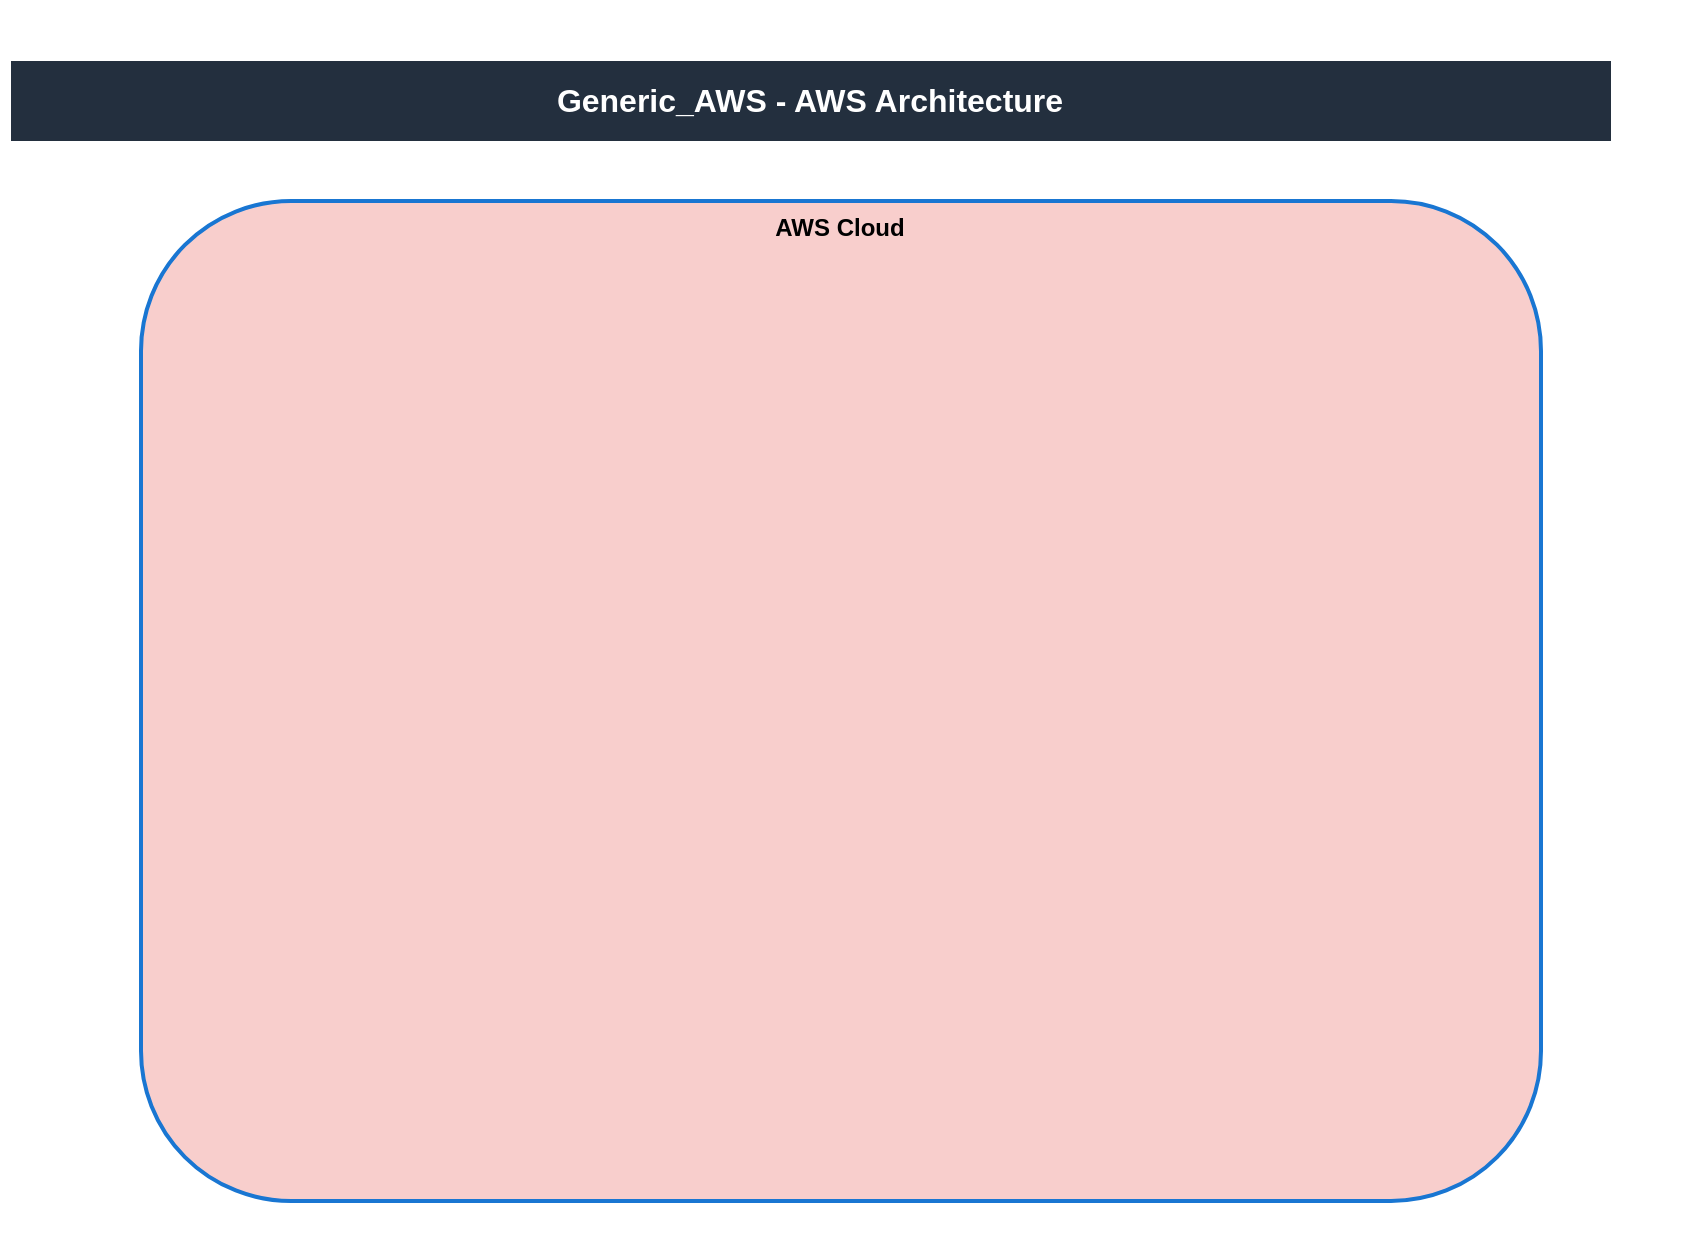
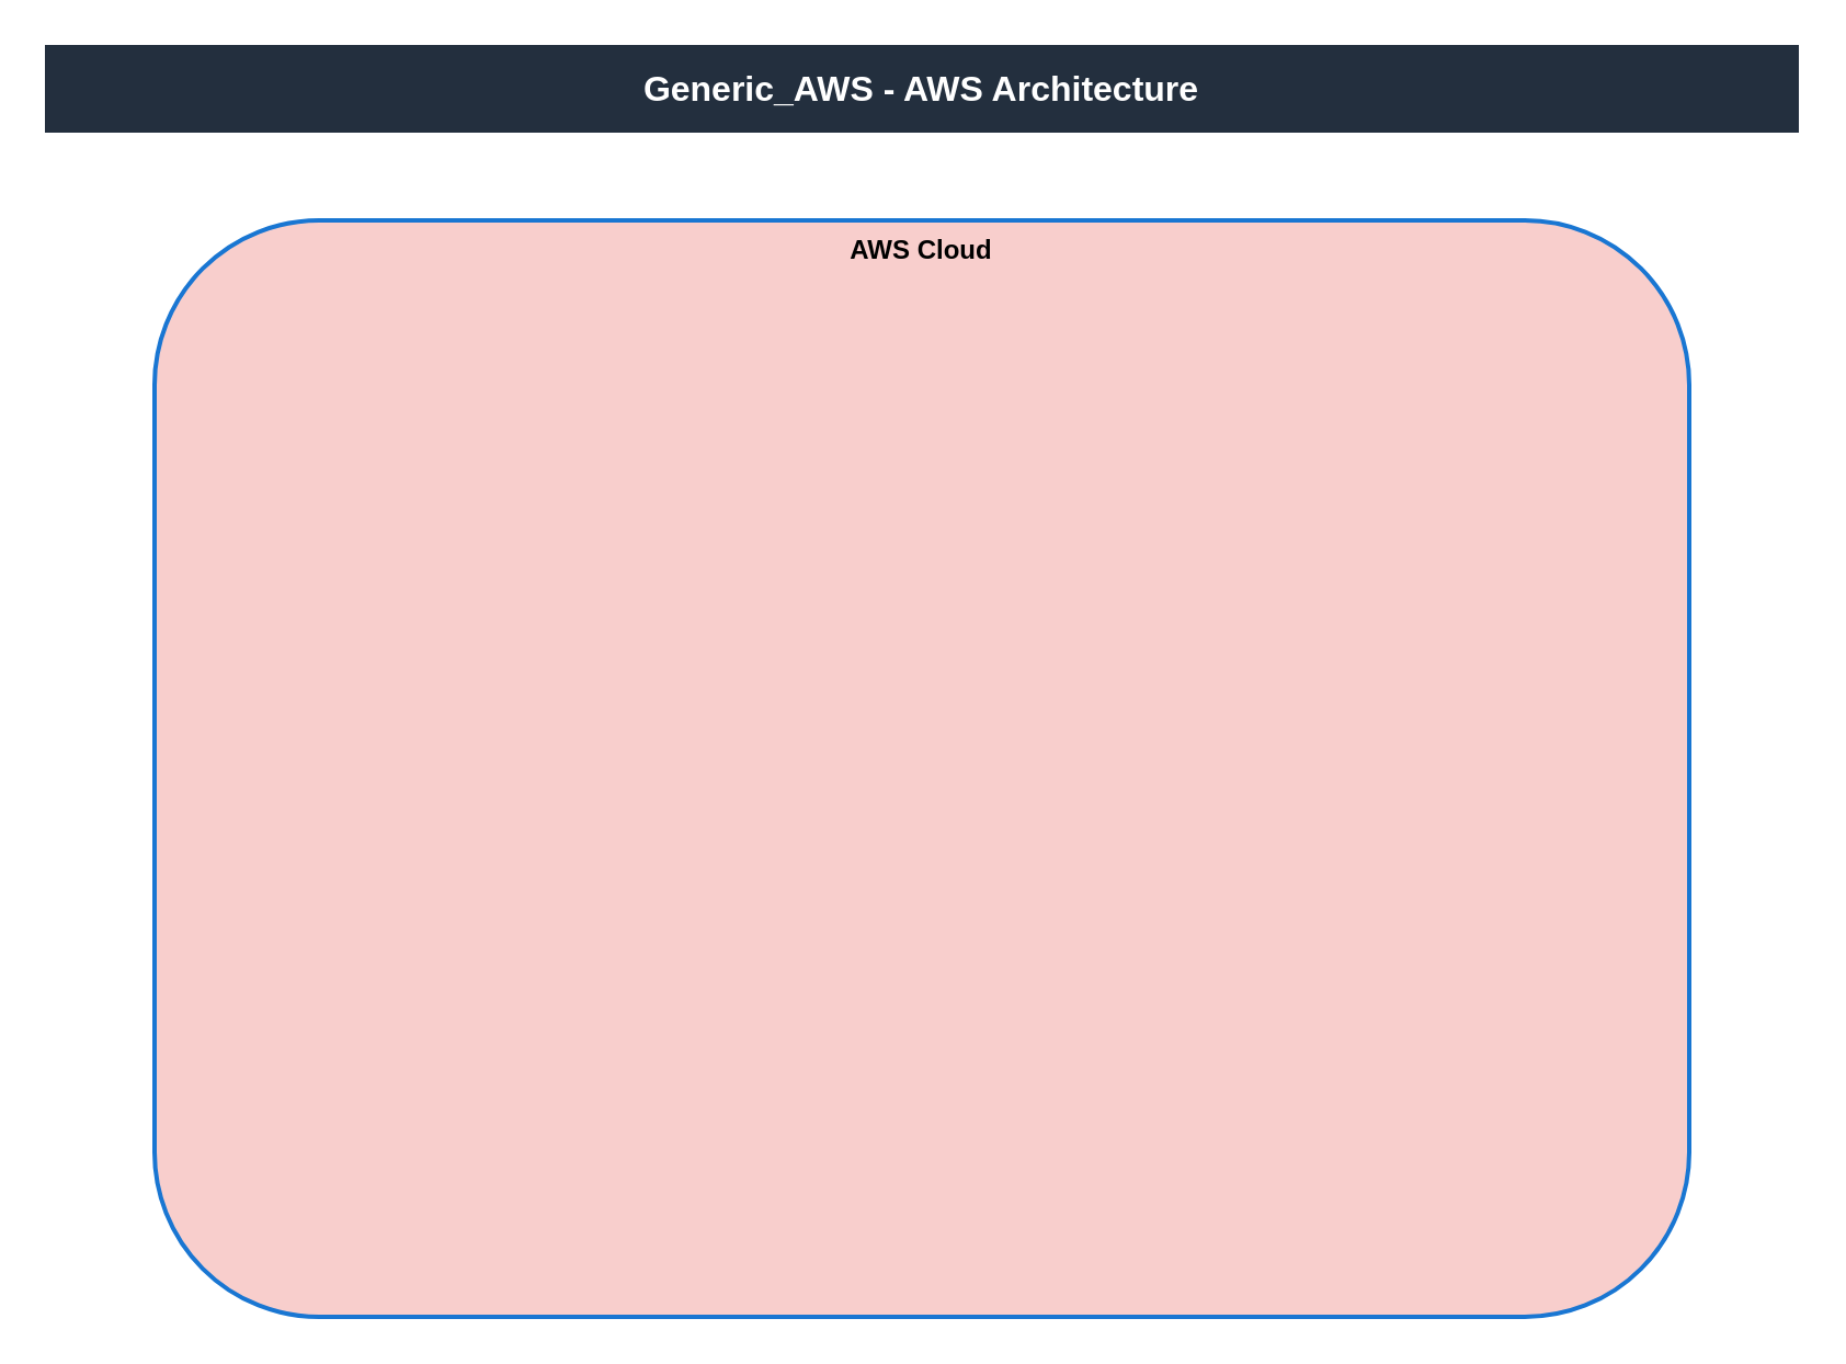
  <mxCell id="0" />
  <mxCell id="1" parent="0" />
- <mxCell id="2" value="Generic_AWS - AWS Architecture" style="rounded=0;whiteSpace=wrap;html=1;fillColor=#232F3E;strokeColor=none;fontColor=#FFFFFF;fontSize=16;fontStyle=1;align=center;" vertex="1" parent="1"><mxGeometry x="5" y="30" width="800" height="40" as="geometry" /></mxCell>
+ <mxCell id="2" value="Generic_AWS - AWS Architecture" style="rounded=0;whiteSpace=wrap;html=1;fillColor=#232F3E;strokeColor=none;fontColor=#FFFFFF;fontSize=16;fontStyle=1;align=center;" vertex="1" parent="1"><mxGeometry x="20" y="20" width="800" height="40" as="geometry" /></mxCell>
  <mxCell id="3" value="AWS Cloud" style="rounded=1;whiteSpace=wrap;html=1;fillColor=#f8cecc;strokeColor=#1976D2;strokeWidth=2;fontSize=12;fontStyle=1;verticalAlign=top;" vertex="1" parent="1"><mxGeometry x="70" y="100" width="700" height="500" as="geometry" /></mxCell>
